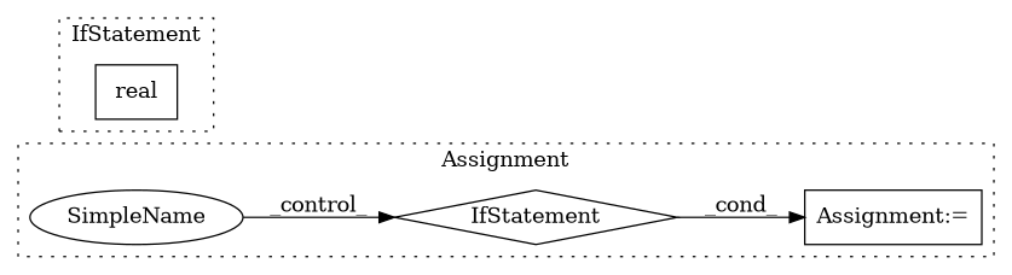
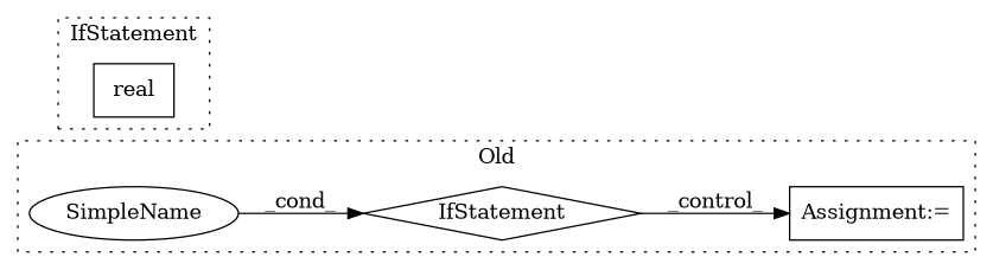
  digraph {
    rankdir=LR
    node [shape=box]
    n1 [a=25 l="4,2" label=IfStatement s="4655,4683" shape=diamond]
    n2 [a=7 l=1 label="Assignment:=" s=4758]
    n3 [a=42 label=SimpleName shape=ellipse]
    n4 [a=32 l="5,1" label=real s="4503,4529"]
    subgraph cluster_1 {
-     label=Assignment
+     label=Old
      style=dotted
      n1
      n2
      n3
    }
    subgraph cluster_2 {
      label=IfStatement
      style=dotted
      n4
    }
-   n1 -> n2 [label=_cond_]
-   n3 -> n1 [label=_control_]
+   n1 -> n2 [label=_control_]
+   n3 -> n1 [label=_cond_]
  }
